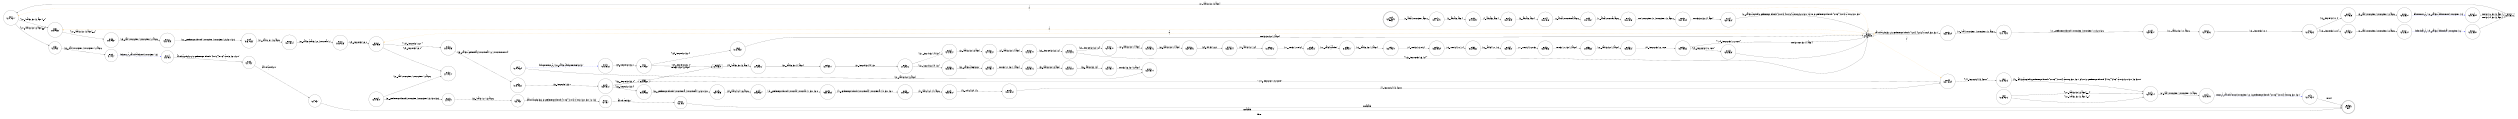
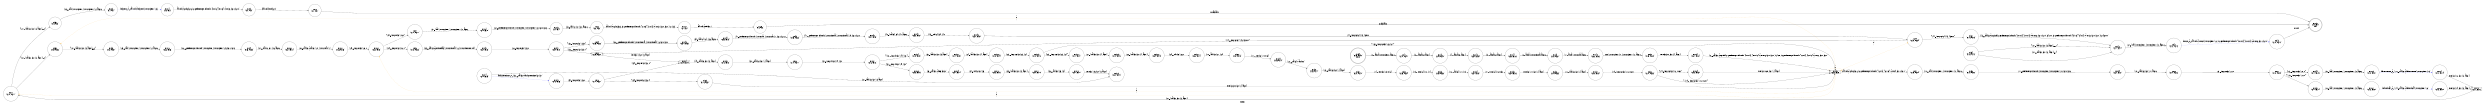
  digraph {
    label=deliver
    rankdir=LR
    node [shape=circle]
    n1 [label="N1238\n(rp:0, ep:0)\nexit" shape=doublecircle]
    n2 [label="N1239\n(rp:92, ep:92)\nentry" shape=doublecircle]
    n3 [label="N1241\n(rp:91, ep:91)"]
    n4 [label="N1242\n(rp:90, ep:90)"]
    n5 [label="N1243\n(rp:89, ep:89)"]
    n6 [label="N1244\n(rp:88, ep:88)"]
    n7 [label="N1245\n(rp:87, ep:87)"]
    n8 [label="N1246\n(rp:86, ep:86)"]
    n9 [label="N1250\n(rp:85, ep:85)"]
    n10 [label="N1254\n(rp:84, ep:84)"]
    n11 [label="N1256\n(rp:83, ep:30)" shape=box]
    n12 [label="N1257\n(rp:82, ep:29)"]
    n13 [label="N1282\n(rp:62, ep:52)"]
    n14 [label="N1299\n(rp:51, ep:59)"]
    n15 [label="N1271\n(rp:70, ep:17)"]
    n16 [label="N1352\n(rp:69, ep:58)"]
    n17 [label="N1258\n(rp:81, ep:28)"]
    n18 [label="N1357\n(rp:11, ep:11)"]
    n19 [label="N1358\n(rp:61, ep:83)"]
    n20 [label="N1302\n(rp:50, ep:80)" shape=box]
    n21 [label="N1361\n(rp:15, ep:15)"]
    n22 [label="N1351\n(rp:5, ep:5)"]
    n23 [label="N1353\n(rp:67, ep:57)"]
    n24 [label="N1259\n(rp:80, ep:27)"]
    n25 [label="N1284\n(rp:10, ep:10)"]
    n26 [label="N1290\n(rp:60, ep:82)"]
    n27 [label="N1304\n(rp:49, ep:79)" shape=box]
    n28 [label="N1346\n(rp:14, ep:14)"]
    n29 [label="N1273\n(rp:4, ep:4)"]
    n30 [label="N1278\n(rp:66, ep:56)"]
    n31 [label="N1354\n(rp:68, ep:16)"]
    n32 [label="N1260\n(rp:79, ep:26)"]
    n33 [label="N1261\n(rp:78, ep:25)"]
    n34 [label="N1349\n(rp:74, ep:23)"]
    n35 [label="N1350\n(rp:77, ep:24)"]
    n36 [label="N1263\n(rp:73, ep:21)"]
    n37 [label="N1267\n(rp:76, ep:22)"]
    n38 [label="N1264\n(rp:72, ep:19)"]
    n39 [label="N1268\n(rp:75, ep:20)"]
    n40 [label="N1270\n(rp:71, ep:18)" shape=box]
    n41 [label="N1274\n(rp:3, ep:3)"]
    n42 [label="N1275\n(rp:2, ep:2)"]
    n43 [label="N1276\n(rp:1, ep:1)"]
    n44 [label="N1279\n(rp:65, ep:55)"]
    n45 [label="N1280\n(rp:64, ep:54)"]
    n46 [label="N1281\n(rp:63, ep:53)"]
    n47 [label="N1285\n(rp:9, ep:9)"]
    n48 [label="N1291\n(rp:59, ep:81)"]
    n49 [label="N1286\n(rp:8, ep:8)"]
    n50 [label="N1287\n(rp:7, ep:7)"]
    n51 [label="N1288\n(rp:6, ep:6)"]
    n52 [label="N1359\n(rp:58, ep:66)"]
    n53 [label="N1293\n(rp:57, ep:65)"]
    n54 [label="N1294\n(rp:56, ep:64)"]
    n55 [label="N1305\n(rp:48, ep:78)"]
    n56 [label="N1295\n(rp:55, ep:63)"]
    n57 [label="N1296\n(rp:54, ep:62)"]
    n58 [label="N1297\n(rp:53, ep:61)"]
    n59 [label="N1298\n(rp:52, ep:60)"]
    n60 [label="N1347\n(rp:13, ep:13)"]
    n61 [label="N1306\n(rp:47, ep:77)"]
    n62 [label="N1307\n(rp:46, ep:76)"]
    n63 [label="N1363\n(rp:25, ep:75)"]
    n64 [label="N1364\n(rp:45, ep:51)"]
    n65 [label="N1309\n(rp:24, ep:74)"]
    n66 [label="N1321\n(rp:44, ep:50)"]
    n67 [label="N1310\n(rp:23, ep:73)"]
    n68 [label="N1322\n(rp:43, ep:49)"]
    n69 [label="N1311\n(rp:22, ep:72)"]
    n70 [label="N1312\n(rp:21, ep:71)"]
    n71 [label="N1313\n(rp:20, ep:70)"]
    n72 [label="N1314\n(rp:19, ep:69)"]
    n73 [label="N1315\n(rp:18, ep:68)"]
    n74 [label="N1316\n(rp:17, ep:67)"]
    n75 [label="N1365\n(rp:16, ep:31)"]
    n76 [label="N1323\n(rp:42, ep:48)"]
    n77 [label="N1367\n(rp:41, ep:47)"]
    n78 [label="N1325\n(rp:40, ep:46)"]
    n79 [label="N1326\n(rp:39, ep:45)"]
    n80 [label="N1327\n(rp:38, ep:44)"]
    n81 [label="N1328\n(rp:37, ep:43)"]
    n82 [label="N1329\n(rp:36, ep:42)"]
    n83 [label="N1330\n(rp:35, ep:41)"]
    n84 [label="N1331\n(rp:34, ep:40)"]
    n85 [label="N1332\n(rp:33, ep:39)"]
    n86 [label="N1333\n(rp:32, ep:38)"]
    n87 [label="N1334\n(rp:31, ep:37)"]
    n88 [label="N1335\n(rp:30, ep:36)"]
    n89 [label="N1336\n(rp:29, ep:35)"]
    n90 [label="N1337\n(rp:28, ep:34)"]
    n91 [label="N1338\n(rp:27, ep:33)"]
    n92 [label="N1369\n(rp:26, ep:32)"]
    n93 [label="N1348\n(rp:12, ep:12)"]
    n2 -> n3 [label="%2 = alloca %struct.qitem*, align 8"]
    n3 -> n4 [label="%3 = alloca i32, align 4"]
    n4 -> n5 [label="%4 = alloca i32, align 4"]
    n5 -> n6 [label="%5 = alloca i32, align 4"]
    n6 -> n7 [label="%6 = alloca %struct.timeval, align 8"]
    n7 -> n8 [label="%7 = alloca %struct.stat, align 8"]
    n8 -> n9 [label="store %struct.qitem* %0, %struct.qitem** %2, align 8"]
    n9 -> n10 [label="store i32 300, i32* %4, align 4"]
    n10 -> n11 [label="%8 = call i32 @snprintf(i8* getelementptr inbounds ([200 x i8], [200 x i8]* @errmsg, i32 0, i32 0), i64 200, i8* getelementptr inbounds ([22 x i8], [22 x i8]* @.str.28, i32 0, i32 0))"]
    n11 -> n11 [color=orange label="@" style=dashed]
    n11 -> n12 [label="call void @syslog(i32 6, i8* getelementptr inbounds ([16 x i8], [16 x i8]* @.str.29, i32 0, i32 0))"]
    n11 -> n13 [color=orange label="@" style=dashed]
    n11 -> n14 [color=orange label="@" style=dashed]
    n11 -> n15 [color=orange label="@" style=dashed]
    n11 -> n16 [color=orange label="@" style=dashed]
    n12 -> n17 [label="%10 = load %struct.qitem*, %struct.qitem** %2, align 8"]
    n13 -> n18 [label="[%29 = icmp ne i32 %28, 0]"]
    n13 -> n19 [label="[!(%29 = icmp ne i32 %28, 0)]"]
    n14 -> n20 [label="[!(%44 = icmp sgt i64 %43, 432000)]"]
    n14 -> n21 [label="[%44 = icmp sgt i64 %43, 432000]"]
    n15 -> n16 [label="[%21 = load i32, i32* %3, align 4!=0]"]
    n15 -> n22 [label="[%21 = load i32, i32* %3, align 4==0]"]
    n16 -> n23 [label="[%21 = load i32, i32* %3, align 4==1]"]
    n17 -> n24 [label="%11 = getelementptr inbounds %struct.qitem, %struct.qitem* %10, i32 0, i32 8"]
-   n25 -> n18 [label="%31 = load %struct.qitem*, %struct.qitem** %2, align 8"]
+   n18 -> n25 [label="%31 = load %struct.qitem*, %struct.qitem** %2, align 8"]
    n19 -> n26 [label="%35 = call i32 @gettimeofday(%struct.timeval* %6, %struct.timezone* null)"]
    n20 -> n27 [label="store i32 0, i32* %5, align 4"]
    n21 -> n28 [label="%46 = call i32 @snprintf(i8* getelementptr inbounds ([200 x i8], [200 x i8]* @errmsg, i32 0, i32 0), i64 200, i8* getelementptr inbounds ([54 x i8], [54 x i8]* @.str.32, i32 0, i32 0), i32 432000)"]
    n22 -> n29 [label="%23 = load %struct.qitem*, %struct.qitem** %2, align 8"]
    n23 -> n30 [label="%25 = load %struct.qitem*, %struct.qitem** %2, align 8"]
    n24 -> n32 [label="%12 = load i32, i32* %11, align 8"]
    n25 -> n47 [label="%32 = getelementptr inbounds %struct.qitem, %struct.qitem* %31, i32 0, i32 3"]
    n26 -> n48 [label="%36 = icmp eq i32 %35, 0"]
    n27 -> n55 [label="%49 = load i32, i32* %5, align 4"]
    n28 -> n60 [label="%87 = load %struct.qitem*, %struct.qitem** %2, align 8"]
    n29 -> n41 [color=blue label="delqueue --@-- call void @delqueue(%struct.qitem* %23)" style=dashed]
    n30 -> n44 [label="%26 = getelementptr inbounds %struct.qitem, %struct.qitem* %25, i32 0, i32 3"]
    n31 -> n28 [label="[%21 = load i32, i32* %3, align 4==-1]"]
    n31 -> n28 [label="[%21 = load i32, i32* %3, align 4!=-1]"]
    n32 -> n33 [label="%13 = icmp ne i32 %12, 0"]
    n33 -> n34 [label="[%13 = icmp ne i32 %12, 0]"]
    n33 -> n35 [label="[!(%13 = icmp ne i32 %12, 0)]"]
    n34 -> n36 [label="%15 = load %struct.qitem*, %struct.qitem** %2, align 8"]
    n35 -> n37 [label="%18 = load %struct.qitem*, %struct.qitem** %2, align 8"]
    n36 -> n38 [color=blue label="deliver_remote --@-- %16 = call i32 @deliver_remote(%struct.qitem* %15)" style=dashed]
    n37 -> n39 [color=blue label="deliver_local --@-- %19 = call i32 @deliver_local(%struct.qitem* %18)" style=dashed]
    n38 -> n40 [label="store i32 %16, i32* %3, align 4"]
    n39 -> n40 [label="store i32 %19, i32* %3, align 4"]
    n40 -> n15 [label="%21 = load i32, i32* %3, align 4"]
    n41 -> n42 [label="call void @syslog(i32 6, i8* getelementptr inbounds ([20 x i8], [20 x i8]* @.str.30, i32 0, i32 0))"]
    n42 -> n43 [label="call void @exit(i32 0)"]
    n43 -> n1 [label=unreachable]
    n44 -> n45 [label="%27 = load i8*, i8** %26, align 8"]
    n45 -> n46 [label="%28 = call i32 @stat(i8* %27, %struct.stat* %7)"]
    n46 -> n13 [label="%29 = icmp ne i32 %28, 0"]
    n47 -> n49 [label="%33 = load i8*, i8** %32, align 8"]
    n48 -> n20 [label="[!(%36 = icmp eq i32 %35, 0)]"]
    n48 -> n52 [label="[%36 = icmp eq i32 %35, 0]"]
    n49 -> n50 [label="call void @syslog(i32 3, i8* getelementptr inbounds ([21 x i8], [21 x i8]* @.str.31, i32 0, i32 0), i8* %33)"]
    n50 -> n51 [label="call void @exit(i32 1)"]
    n51 -> n1 [label=unreachable]
    n52 -> n53 [label="%38 = getelementptr inbounds %struct.timeval, %struct.timeval* %6, i32 0, i32 0"]
    n53 -> n54 [label="%39 = load i64, i64* %38, align 8"]
    n54 -> n56 [label="%40 = getelementptr inbounds %struct.stat, %struct.stat* %7, i32 0, i32 12"]
    n55 -> n61 [label="%50 = load i32, i32* %4, align 4"]
    n56 -> n57 [label="%41 = getelementptr inbounds %struct.timeval, %struct.timeval* %40, i32 0, i32 0"]
    n57 -> n58 [label="%42 = load i64, i64* %41, align 8"]
    n58 -> n59 [label="%43 = sub i64 %39, %42"]
    n59 -> n14 [label="%44 = icmp sgt i64 %43, 432000"]
    n60 -> n93 [color=blue label="bounce --@-- call void @bounce(%struct.qitem* %87, i8* getelementptr inbounds ([200 x i8], [200 x i8]* @errmsg, i32 0, i32 0))" style=dashed]
    n61 -> n62 [label="%51 = icmp ult i32 %49, %50"]
    n62 -> n63 [label="[%51 = icmp ult i32 %49, %50]"]
    n62 -> n64 [label="[!(%51 = icmp ult i32 %49, %50)]"]
    n63 -> n65 [label="%53 = call i32 @sleep(i32 30)"]
    n64 -> n66 [label="%63 = load i32, i32* %5, align 4"]
-   n65 -> n67 [label="store i32 %77, i32* %4, align 4"]
+   n65 -> n67 [label="%54 = sub i32 30, %53"]
    n66 -> n68 [label="%64 = load i32, i32* %4, align 4"]
    n67 -> n69 [label="%55 = load i32, i32* %5, align 4"]
    n68 -> n76 [label="%65 = icmp uge i32 %63, %64"]
    n69 -> n70 [label="%56 = add i32 %55, %54"]
    n70 -> n71 [label="store i32 %56, i32* %5, align 4"]
    n72 -> n71 [label="%57 = load i32, i32* %5, align 4"]
    n72 -> n73 [color=blue label="flushqueue_since --@-- %58 = call i32 @flushqueue_since(i32 %57)" style=dashed]
    n73 -> n74 [label="%59 = icmp ne i32 %58, 0"]
    n74 -> n27 [label="[!(%59 = icmp ne i32 %58, 0)]"]
    n74 -> n75 [label="[%59 = icmp ne i32 %58, 0]"]
    n75 -> n11 [label="store i32 300, i32* %4, align 4"]
    n76 -> n11 [label="[!(%65 = icmp uge i32 %63, %64)]"]
    n76 -> n77 [label="[%65 = icmp uge i32 %63, %64]"]
    n77 -> n78 [label="%67 = load i32, i32* %4, align 4"]
    n78 -> n79 [label="%68 = load i32, i32* %4, align 4"]
    n79 -> n80 [label="%69 = udiv i32 %68, 2"]
    n80 -> n81 [label="%70 = add i32 %67, %69"]
    n81 -> n82 [label="%71 = zext i32 %70 to i64"]
    n82 -> n83 [label="%72 = call i64 @random()"]
    n83 -> n84 [label="%73 = load i32, i32* %4, align 4"]
    n84 -> n85 [label="%74 = zext i32 %73 to i64"]
    n85 -> n86 [label="%75 = srem i64 %72, %74"]
    n86 -> n87 [label="%76 = add i64 %71, %75"]
    n87 -> n88 [label="%77 = trunc i64 %76 to i32"]
    n88 -> n89 [label="store i32 %77, i32* %4, align 4"]
    n89 -> n90 [label="%78 = load i32, i32* %4, align 4"]
    n90 -> n91 [label="%79 = icmp ugt i32 %78, 10800"]
    n91 -> n11 [label="[!(%79 = icmp ugt i32 %78, 10800)]"]
    n91 -> n92 [label="[%79 = icmp ugt i32 %78, 10800]"]
    n92 -> n11 [label="store i32 10800, i32* %4, align 4"]
    n93 -> n1 [label="ret void"]
  }
